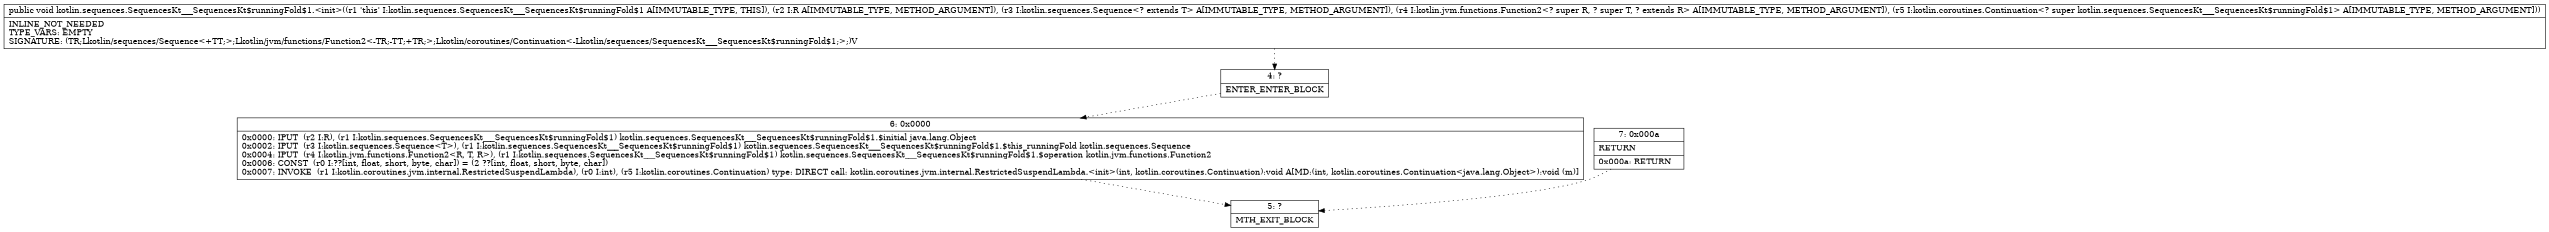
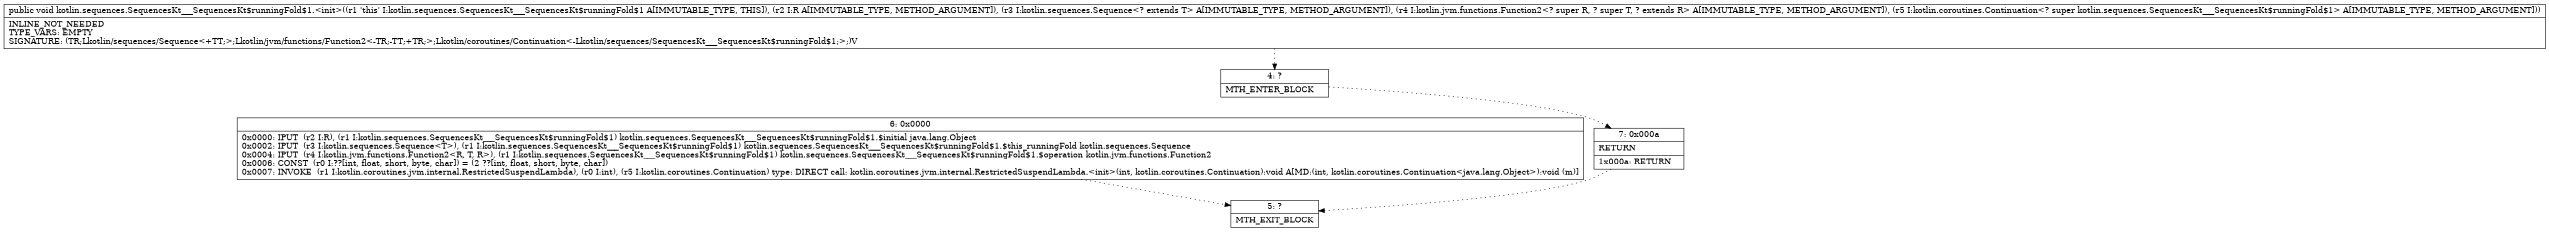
  digraph {
    node [shape=record]
    edge [style=dotted]
-   n1 [label="{4\:\ ?|ENTER_ENTER_BLOCK\l}"]
+   n1 [label="{4\:\ ?|MTH_ENTER_BLOCK\l}"]
    n2 [label="{6\:\ 0x0000|0x0000: IPUT  (r2 I:R), (r1 I:kotlin.sequences.SequencesKt___SequencesKt$runningFold$1) kotlin.sequences.SequencesKt___SequencesKt$runningFold$1.$initial java.lang.Object \l0x0002: IPUT  (r3 I:kotlin.sequences.Sequence\<T\>), (r1 I:kotlin.sequences.SequencesKt___SequencesKt$runningFold$1) kotlin.sequences.SequencesKt___SequencesKt$runningFold$1.$this_runningFold kotlin.sequences.Sequence \l0x0004: IPUT  (r4 I:kotlin.jvm.functions.Function2\<R, T, R\>), (r1 I:kotlin.sequences.SequencesKt___SequencesKt$runningFold$1) kotlin.sequences.SequencesKt___SequencesKt$runningFold$1.$operation kotlin.jvm.functions.Function2 \l0x0006: CONST  (r0 I:??[int, float, short, byte, char]) = (2 ??[int, float, short, byte, char]) \l0x0007: INVOKE  (r1 I:kotlin.coroutines.jvm.internal.RestrictedSuspendLambda), (r0 I:int), (r5 I:kotlin.coroutines.Continuation) type: DIRECT call: kotlin.coroutines.jvm.internal.RestrictedSuspendLambda.\<init\>(int, kotlin.coroutines.Continuation):void A[MD:(int, kotlin.coroutines.Continuation\<java.lang.Object\>):void (m)]\l}"]
    n3 [label="{5\:\ ?|MTH_EXIT_BLOCK\l}"]
-   n4 [label="{7\:\ 0x000a|RETURN\l|0x000a: RETURN   \l}"]
+   n4 [label="{7\:\ 0x000a|RETURN\l|1x000a: RETURN   \l}"]
    n5 [label="{public void kotlin.sequences.SequencesKt___SequencesKt$runningFold$1.\<init\>((r1 'this' I:kotlin.sequences.SequencesKt___SequencesKt$runningFold$1 A[IMMUTABLE_TYPE, THIS]), (r2 I:R A[IMMUTABLE_TYPE, METHOD_ARGUMENT]), (r3 I:kotlin.sequences.Sequence\<? extends T\> A[IMMUTABLE_TYPE, METHOD_ARGUMENT]), (r4 I:kotlin.jvm.functions.Function2\<? super R, ? super T, ? extends R\> A[IMMUTABLE_TYPE, METHOD_ARGUMENT]), (r5 I:kotlin.coroutines.Continuation\<? super kotlin.sequences.SequencesKt___SequencesKt$runningFold$1\> A[IMMUTABLE_TYPE, METHOD_ARGUMENT]))  | INLINE_NOT_NEEDED\lTYPE_VARS: EMPTY\lSIGNATURE: (TR;Lkotlin\/sequences\/Sequence\<+TT;\>;Lkotlin\/jvm\/functions\/Function2\<\-TR;\-TT;+TR;\>;Lkotlin\/coroutines\/Continuation\<\-Lkotlin\/sequences\/SequencesKt___SequencesKt$runningFold$1;\>;)V\l}"]
-   n1 -> n2
+   n1 -> n4
    n2 -> n3
    n4 -> n3
    n5 -> n1
  }
